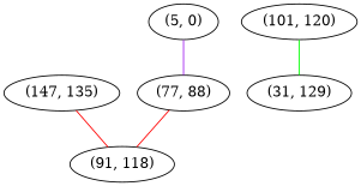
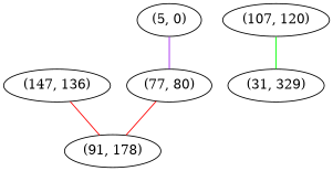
  graph {
    edge [color=red weight=1]
-   "(147, 136)" [label="(147, 135)"]
-   "(91, 118)"
+   "(147, 136)"
+   "(91, 118)" [label="(91, 178)"]
    n3 [label="(5, 0)"]
-   "(77, 80)" [label="(77, 88)"]
-   "(107, 120)" [label="(101, 120)"]
-   "(31, 129)"
+   "(77, 80)"
+   "(107, 120)"
+   "(31, 129)" [label="(31, 329)"]
    "(147, 136)" -- "(91, 118)"
    n3 -- "(77, 80)" [color=purple weight=4]
    "(77, 80)" -- "(91, 118)"
    "(107, 120)" -- "(31, 129)" [color=green weight=2]
  }
